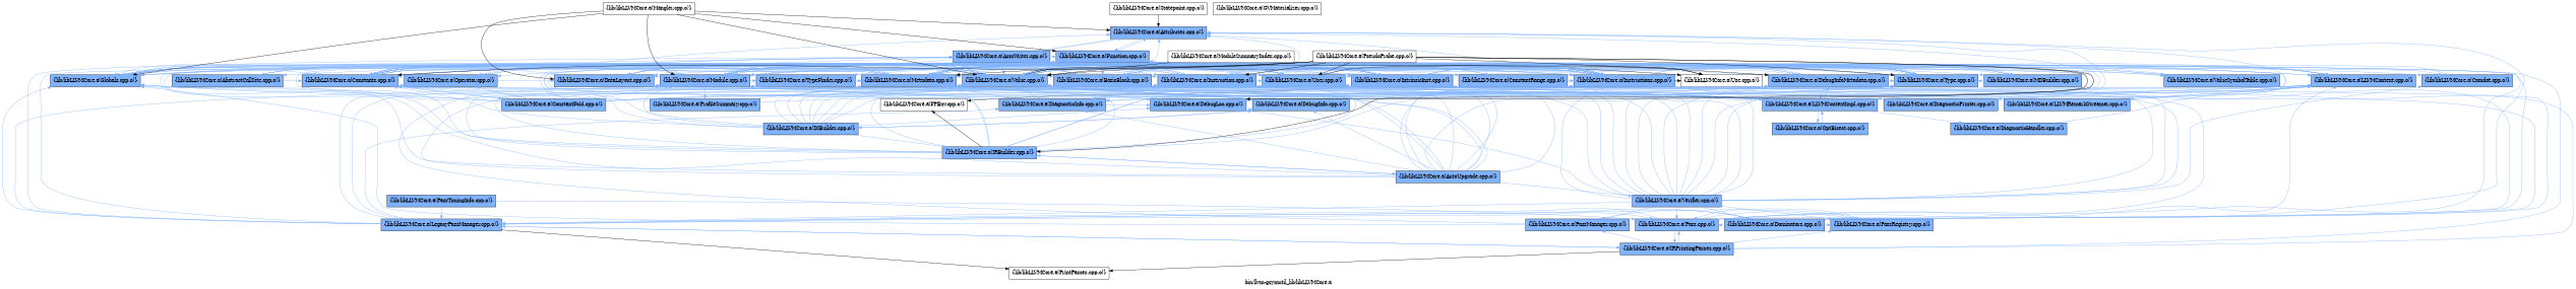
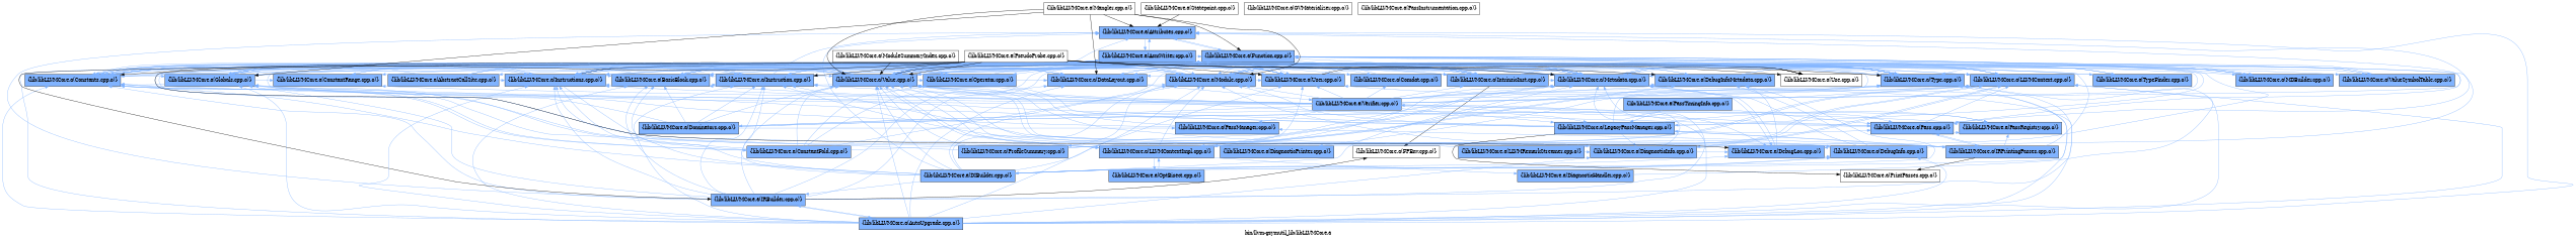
  digraph {
    label="bin/llvm-gsymutil_lib/libLLVMCore.a"
    rankdir=TB
    node [fillcolor="0.600000 0.5 1" group=1 shape=box style=filled]
    edge [color="0.600000 0.5 1"]
    n1 [label="{lib/libLLVMCore.a(Attributes.cpp.o)}"]
    n2 [label="{lib/libLLVMCore.a(Function.cpp.o)}"]
    n3 [label="{lib/libLLVMCore.a(AsmWriter.cpp.o)}"]
    n4 [label="{lib/libLLVMCore.a(Globals.cpp.o)}"]
    n5 [label="{lib/libLLVMCore.a(AbstractCallSite.cpp.o)}"]
    n6 [label="{lib/libLLVMCore.a(BasicBlock.cpp.o)}"]
    n7 [label="{lib/libLLVMCore.a(Constants.cpp.o)}"]
    n8 [label="{lib/libLLVMCore.a(DataLayout.cpp.o)}"]
    n9 [label="{lib/libLLVMCore.a(Instructions.cpp.o)}"]
    n10 [label="{lib/libLLVMCore.a(IntrinsicInst.cpp.o)}"]
    n11 [label="{lib/libLLVMCore.a(LLVMContext.cpp.o)}"]
    n12 [label="{lib/libLLVMCore.a(MDBuilder.cpp.o)}"]
    n13 [label="{lib/libLLVMCore.a(Metadata.cpp.o)}"]
    n14 [label="{lib/libLLVMCore.a(Module.cpp.o)}"]
    n15 [label="{lib/libLLVMCore.a(Type.cpp.o)}"]
    n16 [label="{lib/libLLVMCore.a(User.cpp.o)}"]
    n17 [label="{lib/libLLVMCore.a(Value.cpp.o)}"]
    n18 [label="{lib/libLLVMCore.a(ValueSymbolTable.cpp.o)}"]
    n19 [label="{lib/libLLVMCore.a(Comdat.cpp.o)}"]
    n20 [label="{lib/libLLVMCore.a(ConstantRange.cpp.o)}"]
    n21 [label="{lib/libLLVMCore.a(DebugInfoMetadata.cpp.o)}"]
    n22 [label="{lib/libLLVMCore.a(Instruction.cpp.o)}"]
    n23 [label="{lib/libLLVMCore.a(Operator.cpp.o)}"]
    n24 [label="{lib/libLLVMCore.a(TypeFinder.cpp.o)}"]
    n25 [group=0 label="{lib/libLLVMCore.a(Use.cpp.o)}" fillcolor="" style=""]
    n26 [label="{lib/libLLVMCore.a(ConstantFold.cpp.o)}"]
    n27 [label="{lib/libLLVMCore.a(LLVMContextImpl.cpp.o)}"]
    n28 [group=0 label="{lib/libLLVMCore.a(FPEnv.cpp.o)}" fillcolor="" style=""]
    n29 [label="{lib/libLLVMCore.a(DiagnosticInfo.cpp.o)}"]
    n30 [label="{lib/libLLVMCore.a(DiagnosticPrinter.cpp.o)}"]
    n31 [label="{lib/libLLVMCore.a(LLVMRemarkStreamer.cpp.o)}"]
    n32 [label="{lib/libLLVMCore.a(DebugLoc.cpp.o)}"]
    n33 [label="{lib/libLLVMCore.a(ProfileSummary.cpp.o)}"]
    n34 [label="{lib/libLLVMCore.a(DebugInfo.cpp.o)}"]
    n35 [label="{lib/libLLVMCore.a(DiagnosticHandler.cpp.o)}"]
    n36 [label="{lib/libLLVMCore.a(OptBisect.cpp.o)}"]
    n37 [label="{lib/libLLVMCore.a(DIBuilder.cpp.o)}"]
    n38 [label="{lib/libLLVMCore.a(IRBuilder.cpp.o)}"]
    n39 [label="{lib/libLLVMCore.a(AutoUpgrade.cpp.o)}"]
    n40 [label="{lib/libLLVMCore.a(Verifier.cpp.o)}"]
    n41 [label="{lib/libLLVMCore.a(Dominators.cpp.o)}"]
    n42 [label="{lib/libLLVMCore.a(LegacyPassManager.cpp.o)}"]
    n43 [label="{lib/libLLVMCore.a(Pass.cpp.o)}"]
    n44 [label="{lib/libLLVMCore.a(PassManager.cpp.o)}"]
    n45 [label="{lib/libLLVMCore.a(PassRegistry.cpp.o)}"]
    n46 [label="{lib/libLLVMCore.a(IRPrintingPasses.cpp.o)}"]
    n47 [group=0 label="{lib/libLLVMCore.a(PrintPasses.cpp.o)}" fillcolor="" style=""]
    n48 [label="{lib/libLLVMCore.a(PassTimingInfo.cpp.o)}"]
    n49 [group=0 label="{lib/libLLVMCore.a(Mangler.cpp.o)}" fillcolor="" style=""]
    n50 [group=0 label="{lib/libLLVMCore.a(Statepoint.cpp.o)}" fillcolor="" style=""]
    n51 [group=0 label="{lib/libLLVMCore.a(PseudoProbe.cpp.o)}" fillcolor="" style=""]
    n52 [group=0 label="{lib/libLLVMCore.a(GVMaterializer.cpp.o)}" fillcolor="" style=""]
    n53 [group=0 label="{lib/libLLVMCore.a(ModuleSummaryIndex.cpp.o)}" fillcolor="" style=""]
+   n54 [group=0 label="{lib/libLLVMCore.a(PassInstrumentation.cpp.o)}" fillcolor="" style=""]
    subgraph sub_1 {
      rank=same
      n1
    }
    subgraph sub_2 {
      rank=same
      n2
      n3
    }
    subgraph sub_3 {
      rank=same
      n4
      n5
      n6
      n7
      n8
      n9
      n10
      n11
      n12
      n13
      n14
      n15
      n16
      n17
      n18
      n19
      n20
      n21
      n22
      n23
      n24
      n25
    }
    subgraph sub_4 {
      rank=same
      n26
      n27
      n28
      n29
      n30
      n31
      n32
      n33
      n34
    }
    subgraph sub_5 {
      rank=same
      n35
      n36
      n37
    }
    subgraph sub_6 {
      rank=same
      n38
    }
    subgraph sub_7 {
      rank=same
      n39
    }
    subgraph sub_8 {
      rank=same
      n40
    }
    subgraph sub_9 {
      rank=same
      n41
      n42
      n43
      n44
      n45
    }
    n1 -> n2
    n1 -> n3
    n2 -> n1
    n2 -> n4
    n2 -> n5
    n2 -> n6
    n2 -> n7
    n2 -> n8
    n2 -> n9
    n2 -> n10
    n2 -> n11
    n2 -> n12
    n2 -> n13
    n2 -> n14
    n2 -> n15
    n2 -> n16
    n2 -> n17
    n2 -> n18
    n3 -> n1
    n3 -> n2
    n3 -> n4
    n3 -> n6
    n3 -> n9
    n3 -> n10
    n3 -> n11
    n3 -> n13
    n3 -> n14
    n3 -> n15
    n3 -> n16
    n3 -> n17
    n3 -> n19
    n3 -> n20
    n3 -> n21
    n3 -> n22
    n3 -> n23
    n3 -> n24
    n3 -> n25 [color=""]
    n4 -> n2
    n4 -> n7
    n4 -> n13
    n4 -> n14
    n4 -> n15
    n4 -> n16
    n4 -> n17
    n4 -> n20
    n5 -> n7
    n5 -> n9
    n5 -> n13
    n5 -> n16
    n6 -> n7
    n6 -> n9
    n6 -> n13
    n6 -> n15
    n6 -> n16
    n6 -> n17
    n6 -> n18
    n6 -> n22
    n7 -> n2
    n7 -> n3
    n7 -> n4
    n7 -> n9
    n7 -> n15
    n7 -> n16
-   n7 -> n17
-   n7 -> n22
+   n33 -> n17
+   n5 -> n22
    n7 -> n23
    n7 -> n26
    n8 -> n4
    n8 -> n14
    n8 -> n15
-   n9 -> n1
    n9 -> n2
    n9 -> n6
    n9 -> n7
    n9 -> n8
    n9 -> n12
    n9 -> n13
    n9 -> n14
    n9 -> n15
    n9 -> n16
    n9 -> n17
    n9 -> n22
    n9 -> n23
    n9 -> n25 [color=""]
    n9 -> n27
    n10 -> n6
    n10 -> n7
    n10 -> n8
    n10 -> n9
    n10 -> n13
    n10 -> n14
    n10 -> n15
    n10 -> n16
    n10 -> n17
    n10 -> n21
    n10 -> n22
    n10 -> n28 [color=""]
    n11 -> n27
    n11 -> n29
    n11 -> n30
    n11 -> n31
    n12 -> n7
    n12 -> n13
    n12 -> n15
    n12 -> n17
    n13 -> n3
    n13 -> n7
    n13 -> n11
    n13 -> n12
    n13 -> n14
    n13 -> n15
    n13 -> n17
    n13 -> n20
    n13 -> n21
    n13 -> n27
    n13 -> n32
    n14 -> n2
    n14 -> n4
    n14 -> n7
    n14 -> n8
    n14 -> n11
    n14 -> n13
    n14 -> n15
    n14 -> n16
    n14 -> n17
    n14 -> n18
    n14 -> n19
    n14 -> n24
    n14 -> n33
    n15 -> n7
    n16 -> n10
    n16 -> n25 [color=""]
    n17 -> n1
    n17 -> n2
    n17 -> n4
    n17 -> n6
    n17 -> n7
    n17 -> n8
    n17 -> n9
    n17 -> n10
    n17 -> n11
    n17 -> n13
    n17 -> n15
    n17 -> n16
    n17 -> n18
    n17 -> n22
    n17 -> n23
    n17 -> n25 [color=""]
    n17 -> n27
    n17 -> n34
    n18 -> n17
    n19 -> n14
    n20 -> n9
    n21 -> n7
    n21 -> n11
    n21 -> n13
    n21 -> n15
    n21 -> n27
    n22 -> n1
    n22 -> n6
    n22 -> n7
    n22 -> n9
    n22 -> n13
    n22 -> n16
    n22 -> n17
    n23 -> n7
    n23 -> n8
    n23 -> n15
    n24 -> n2
    n24 -> n4
    n24 -> n13
    n26 -> n2
    n26 -> n4
    n26 -> n7
    n26 -> n9
    n26 -> n14
    n26 -> n15
    n26 -> n17
    n26 -> n23
    n27 -> n7
    n27 -> n11
    n27 -> n13
    n27 -> n14
    n27 -> n16
    n27 -> n17
    n27 -> n21
    n27 -> n35
    n27 -> n36
    n29 -> n2
    n29 -> n3
    n29 -> n11
    n29 -> n13
    n29 -> n17
    n29 -> n22
    n29 -> n32
    n30 -> n17
    n31 -> n11
    n31 -> n17
    n31 -> n29
    n32 -> n13
    n32 -> n21
    n32 -> n34
    n33 -> n7
    n33 -> n13
    n33 -> n15
    n34 -> n2
    n34 -> n13
    n34 -> n14
    n34 -> n17
    n34 -> n21
    n34 -> n22
    n34 -> n32
    n34 -> n37
    n35 -> n11
    n36 -> n27
    n37 -> n1
    n37 -> n2
    n37 -> n6
    n37 -> n7
    n37 -> n9
    n37 -> n13
    n37 -> n14
    n37 -> n15
    n37 -> n16
    n37 -> n17
    n37 -> n21
    n37 -> n22
    n37 -> n32
    n37 -> n34
    n37 -> n38
    n38 -> n1
    n38 -> n2
    n38 -> n4
    n38 -> n6
    n38 -> n7
    n38 -> n8
    n38 -> n9
    n38 -> n13
    n38 -> n15
-   n38 -> n16
    n38 -> n17
    n38 -> n22
    n38 -> n28 [color=""]
    n38 -> n39
    n39 -> n1
    n39 -> n2
    n39 -> n4
    n39 -> n6
    n39 -> n7
    n39 -> n8
    n39 -> n9
    n39 -> n11
    n39 -> n13
    n39 -> n14
    n39 -> n15
    n39 -> n16
    n39 -> n17
    n39 -> n22
    n39 -> n29
    n39 -> n34
    n39 -> n38
    n39 -> n40
    n40 -> n1
    n40 -> n2
    n40 -> n3
    n40 -> n4
    n40 -> n6
    n40 -> n7
-   n40 -> n8
+   n8 -> n40
    n40 -> n9
    n40 -> n10
    n40 -> n11
    n40 -> n13
    n40 -> n14
    n40 -> n15
    n40 -> n16
    n40 -> n17
    n40 -> n19
    n40 -> n20
    n40 -> n21
    n40 -> n22
    n40 -> n32
    n40 -> n41
    n40 -> n42
    n40 -> n43
    n40 -> n44
    n40 -> n45
    n41 -> n3
    n41 -> n6
    n41 -> n17
    n41 -> n22
    n41 -> n42
    n41 -> n43
    n41 -> n44
    n41 -> n45
    n42 -> n2
    n42 -> n3
    n42 -> n4
    n42 -> n11
    n42 -> n14
    n42 -> n17
    n42 -> n29
    n42 -> n43
    n42 -> n45
    n42 -> n46
    n42 -> n47 [color=""]
    n43 -> n1
    n43 -> n2
    n43 -> n11
    n43 -> n17
    n43 -> n42
    n43 -> n45
    n43 -> n46
    n44 -> n4
    n44 -> n17
    n45 -> n43
    n46 -> n3
    n46 -> n17
    n46 -> n42
    n46 -> n43
    n46 -> n44
    n46 -> n45
    n46 -> n47 [color=""]
    n48 -> n42
    n48 -> n43
    n49 -> n1 [color=""]
    n49 -> n2 [color=""]
    n49 -> n4 [color=""]
    n49 -> n8 [color=""]
    n49 -> n14 [color=""]
    n49 -> n17 [color=""]
    n50 -> n1 [color=""]
    n51 -> n7 [color=""]
    n51 -> n13 [color=""]
    n51 -> n15 [color=""]
    n51 -> n16 [color=""]
    n51 -> n17 [color=""]
    n51 -> n21 [color=""]
    n51 -> n22 [color=""]
    n51 -> n32 [color=""]
    n51 -> n38 [color=""]
    n53 -> n17 [color=""]
  }
